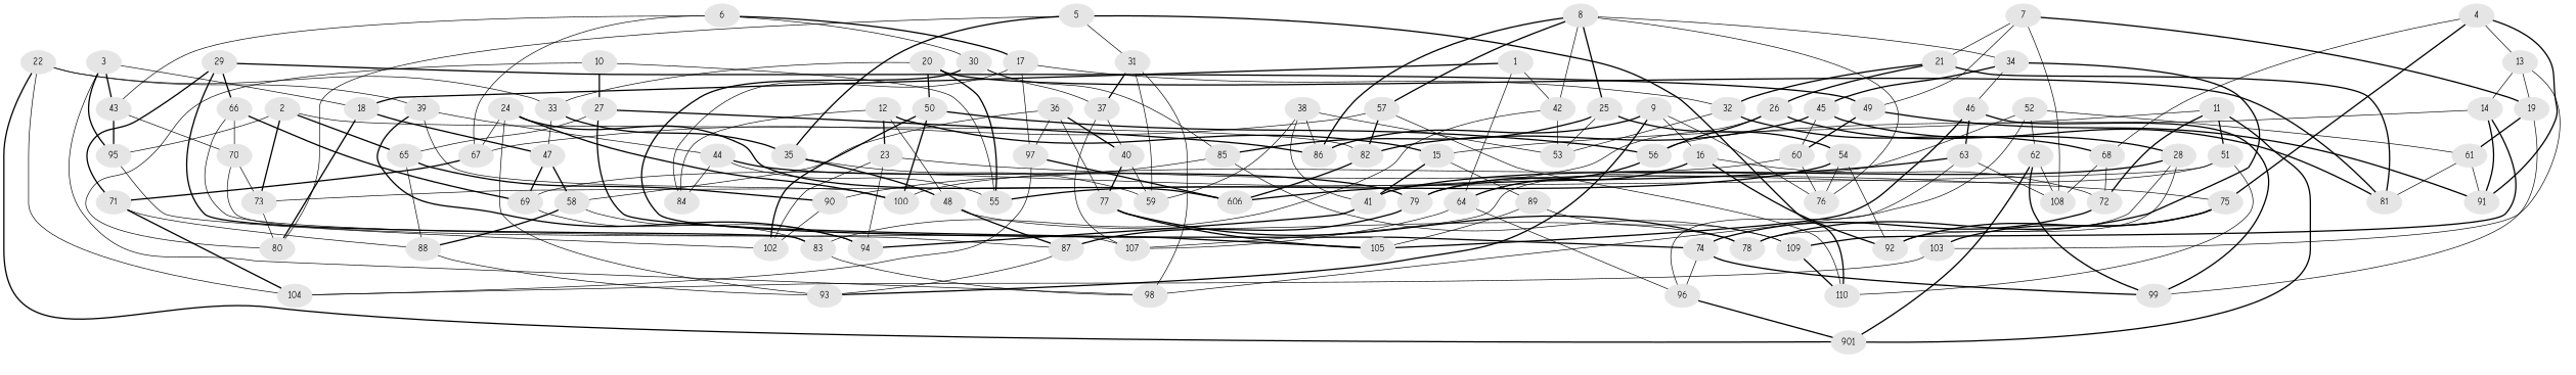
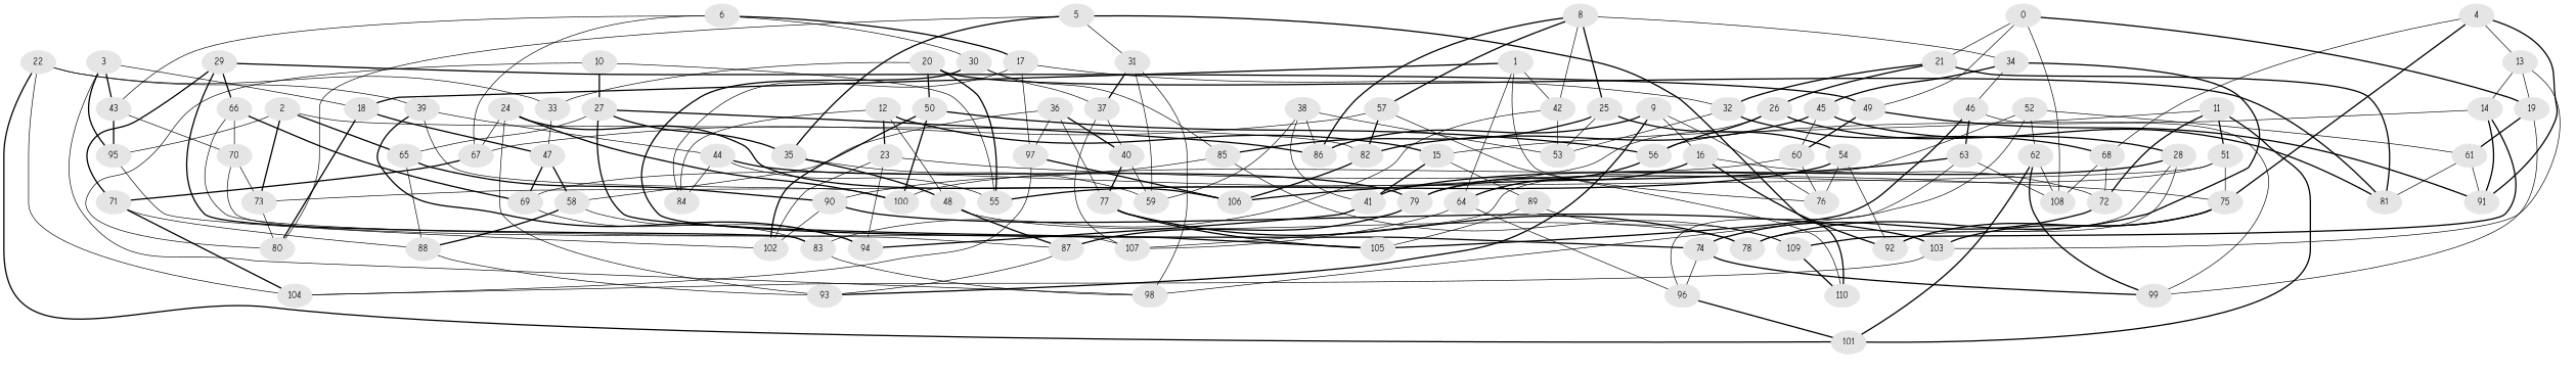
  graph {
    fontname="Comic Neue"
    node [color=gray90 fontname="Comic Neue" style=filled]
    edge [fontname="Comic Neue" style=solid]
    1
    18
    42
    64
    76
    80
    47
    53
    83
    107
    96
    2
    65
    73
    82
    95
    88
    90
-   106 [label=606]
+   106
    102
    3
    43
    98
    70
    4
    13
    68
    75
    91
    19
    14
    103
    108
    72
    92
    5
    31
    35
    110
    37
    59
    48
    6
    17
    30
    67
    84
    32
    97
    85
    74
    71
-   7
+   7 [label=0]
    21
    49
    61
    99
    81
    26
    60
    8
    34
    57
    86
    25
    78
    45
    46
    9
    16
    93
    79
    10
    27
    55
    54
    105
    11
    15
    51
-   101 [label=901]
+   101
    41
    89
    12
    23
    94
    87
    56
    109
    104
    69
    58
    20
    33
    50
    100
    28
    22
    39
    44
    24
    29
    66
    40
    63
    36
    77
    38
    52
    62
    1 -- 18 [style=bold]
    1 -- 42
    1 -- 64
-   8 -- 76
+   1 -- 76
    18 -- 80 [style=bold]
    18 -- 47 [style=bold]
    42 -- 53
    42 -- 83
    64 -- 107
    64 -- 96
    47 -- 69 [style=bold]
    47 -- 58 [style=bold]
    83 -- 98
    96 -- 101 [style=bold]
    2 -- 65 [style=bold]
    2 -- 73 [style=bold]
    2 -- 82
    2 -- 95
    65 -- 88
    65 -- 90 [style=bold]
    73 -- 80
    82 -- 106 [style=bold]
    95 -- 102
    88 -- 93
    90 -- 102
+   90 -- 103 [style=bold]
    3 -- 18
    3 -- 95 [style=bold]
    3 -- 43 [style=bold]
    3 -- 98
    43 -- 95 [style=bold]
    43 -- 70
    70 -- 107
    70 -- 73
    4 -- 13
    4 -- 68
    4 -- 75 [style=bold]
    4 -- 91 [style=bold]
    13 -- 19
    13 -- 14
    13 -- 103
    68 -- 108
    68 -- 72
    75 -- 103 [style=bold]
    75 -- 92 [style=bold]
    19 -- 61 [style=bold]
    19 -- 99
    14 -- 91 [style=bold]
    14 -- 56
    14 -- 109 [style=bold]
    103 -- 104
    72 -- 74 [style=bold]
    5 -- 80
    5 -- 31
    5 -- 35 [style=bold]
    5 -- 110 [style=bold]
    31 -- 98
    31 -- 37 [style=bold]
    31 -- 59
    35 -- 59
    35 -- 48 [style=bold]
    37 -- 107
    37 -- 40
    48 -- 78
    48 -- 87 [style=bold]
    6 -- 43
    6 -- 17 [style=bold]
    6 -- 30
    6 -- 67
    17 -- 84
    17 -- 32
    17 -- 97
    30 -- 37
    30 -- 85
    30 -- 74 [style=bold]
    67 -- 71 [style=bold]
    32 -- 53
    32 -- 68 [style=bold]
    97 -- 106 [style=bold]
    97 -- 104
    85 -- 90
    85 -- 109
    74 -- 96
    74 -- 99 [style=bold]
    71 -- 88
    71 -- 104 [style=bold]
    7 -- 19 [style=bold]
    7 -- 108
    7 -- 21
    7 -- 49
    21 -- 32 [style=bold]
    21 -- 81 [style=bold]
    21 -- 26 [style=bold]
    49 -- 91 [style=bold]
    49 -- 60 [style=bold]
    61 -- 91
    61 -- 81
    26 -- 56 [style=bold]
    26 -- 69
    26 -- 28 [style=bold]
    60 -- 76
    60 -- 100
    8 -- 42
    8 -- 34
    8 -- 57 [style=bold]
    8 -- 86 [style=bold]
    8 -- 25 [style=bold]
    34 -- 78 [style=bold]
    34 -- 45 [style=bold]
    34 -- 46
    57 -- 82 [style=bold]
    57 -- 110
    57 -- 67
    25 -- 53
    25 -- 85 [style=bold]
    25 -- 54 [style=bold]
    45 -- 82 [style=bold]
    45 -- 81 [style=bold]
    45 -- 60
-   46 -- 99 [style=bold]
+   46 -- 99
    46 -- 105 [style=bold]
    46 -- 63 [style=bold]
    9 -- 76
    9 -- 86 [style=bold]
    9 -- 16
    9 -- 93 [style=bold]
    16 -- 72
    16 -- 92 [style=bold]
    16 -- 79 [style=bold]
    79 -- 87 [style=bold]
    10 -- 80
    10 -- 27 [style=bold]
    10 -- 55
    27 -- 65
    27 -- 86 [style=bold]
    27 -- 105 [style=bold]
    54 -- 76
    54 -- 92
    54 -- 55 [style=bold]
    11 -- 72 [style=bold]
    11 -- 15
    11 -- 51 [style=bold]
    11 -- 101 [style=bold]
    15 -- 41 [style=bold]
    15 -- 89
    51 -- 73
-   51 -- 110
+   51 -- 75
    51 -- 79
    41 -- 94 [style=bold]
    89 -- 105
    89 -- 109
    12 -- 48
    12 -- 84
    12 -- 15 [style=bold]
    12 -- 23 [style=bold]
    23 -- 102
    23 -- 75
    23 -- 94
    87 -- 93
    56 -- 64 [style=bold]
    109 -- 110 [style=bold]
    69 -- 83
    58 -- 88 [style=bold]
    58 -- 94
    20 -- 81 [style=bold]
    20 -- 55 [style=bold]
    20 -- 33
    20 -- 50 [style=bold]
    33 -- 47
-   33 -- 35 [style=bold]
+   27 -- 35 [style=bold]
    50 -- 102 [style=bold]
    50 -- 56 [style=bold]
    50 -- 100 [style=bold]
    28 -- 92
    28 -- 78
    28 -- 41 [style=bold]
    22 -- 101 [style=bold]
    22 -- 104
    22 -- 33
    22 -- 39
    39 -- 94 [style=bold]
    39 -- 100
    39 -- 44
    44 -- 84
    44 -- 79 [style=bold]
    44 -- 55
    24 -- 106 [style=bold]
    24 -- 67
    24 -- 93
    24 -- 100 [style=bold]
    29 -- 83 [style=bold]
    29 -- 71 [style=bold]
    29 -- 49 [style=bold]
    29 -- 66 [style=bold]
    66 -- 70
    66 -- 87
    66 -- 69 [style=bold]
    40 -- 59
    40 -- 77 [style=bold]
    63 -- 96
    63 -- 106 [style=bold]
    63 -- 108
    36 -- 97
    36 -- 58
    36 -- 40 [style=bold]
    36 -- 77
    77 -- 78 [style=bold]
    77 -- 105 [style=bold]
    38 -- 53
    38 -- 59
    38 -- 86
    38 -- 41
    52 -- 107
    52 -- 98
    52 -- 61
    52 -- 62
    62 -- 108
    62 -- 99 [style=bold]
    62 -- 101 [style=bold]
  }
